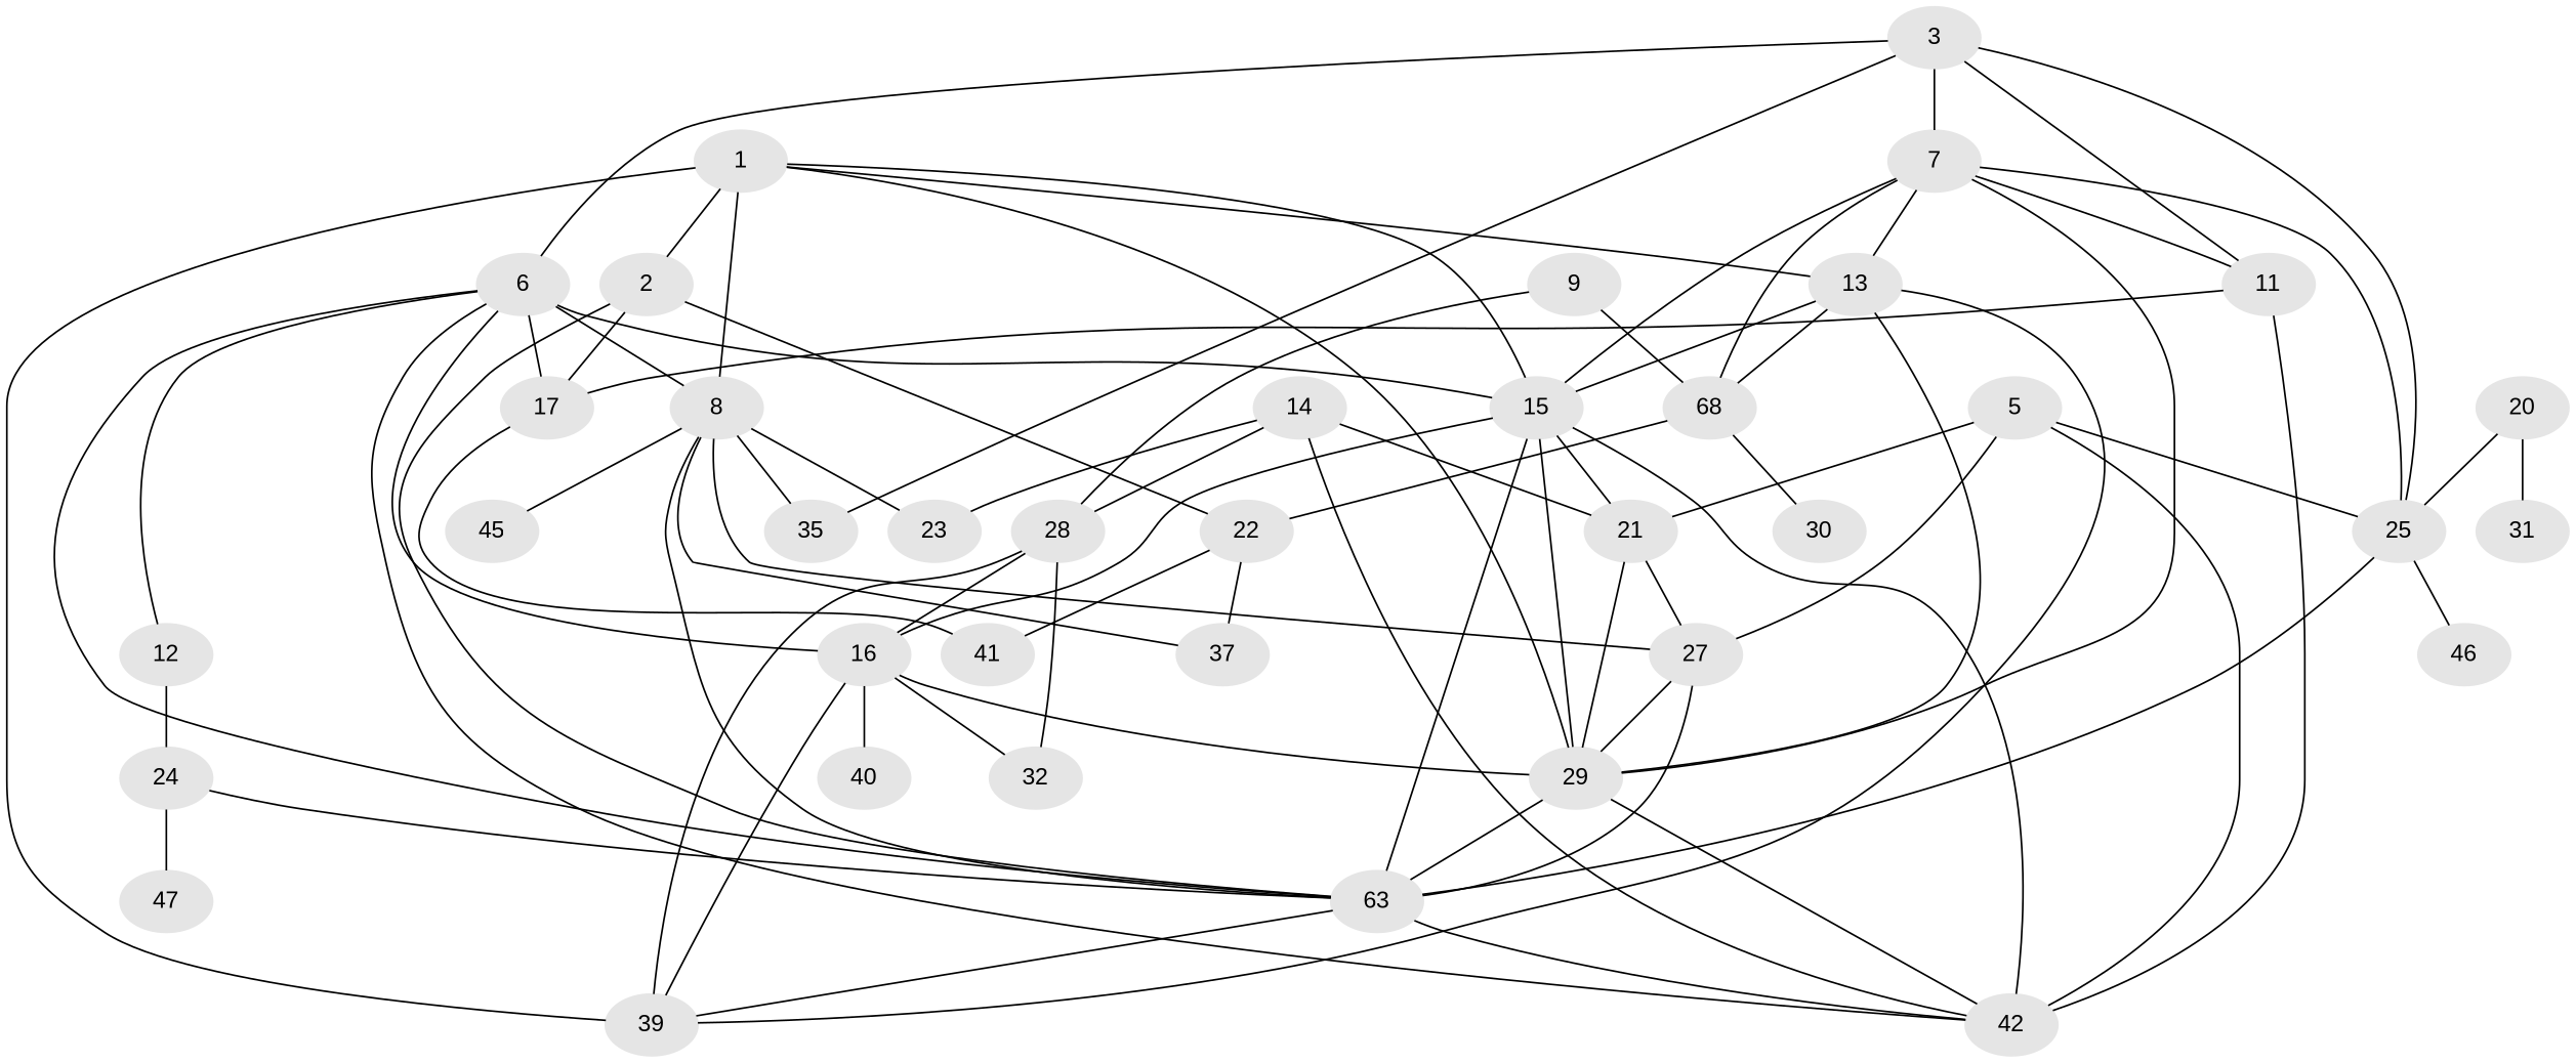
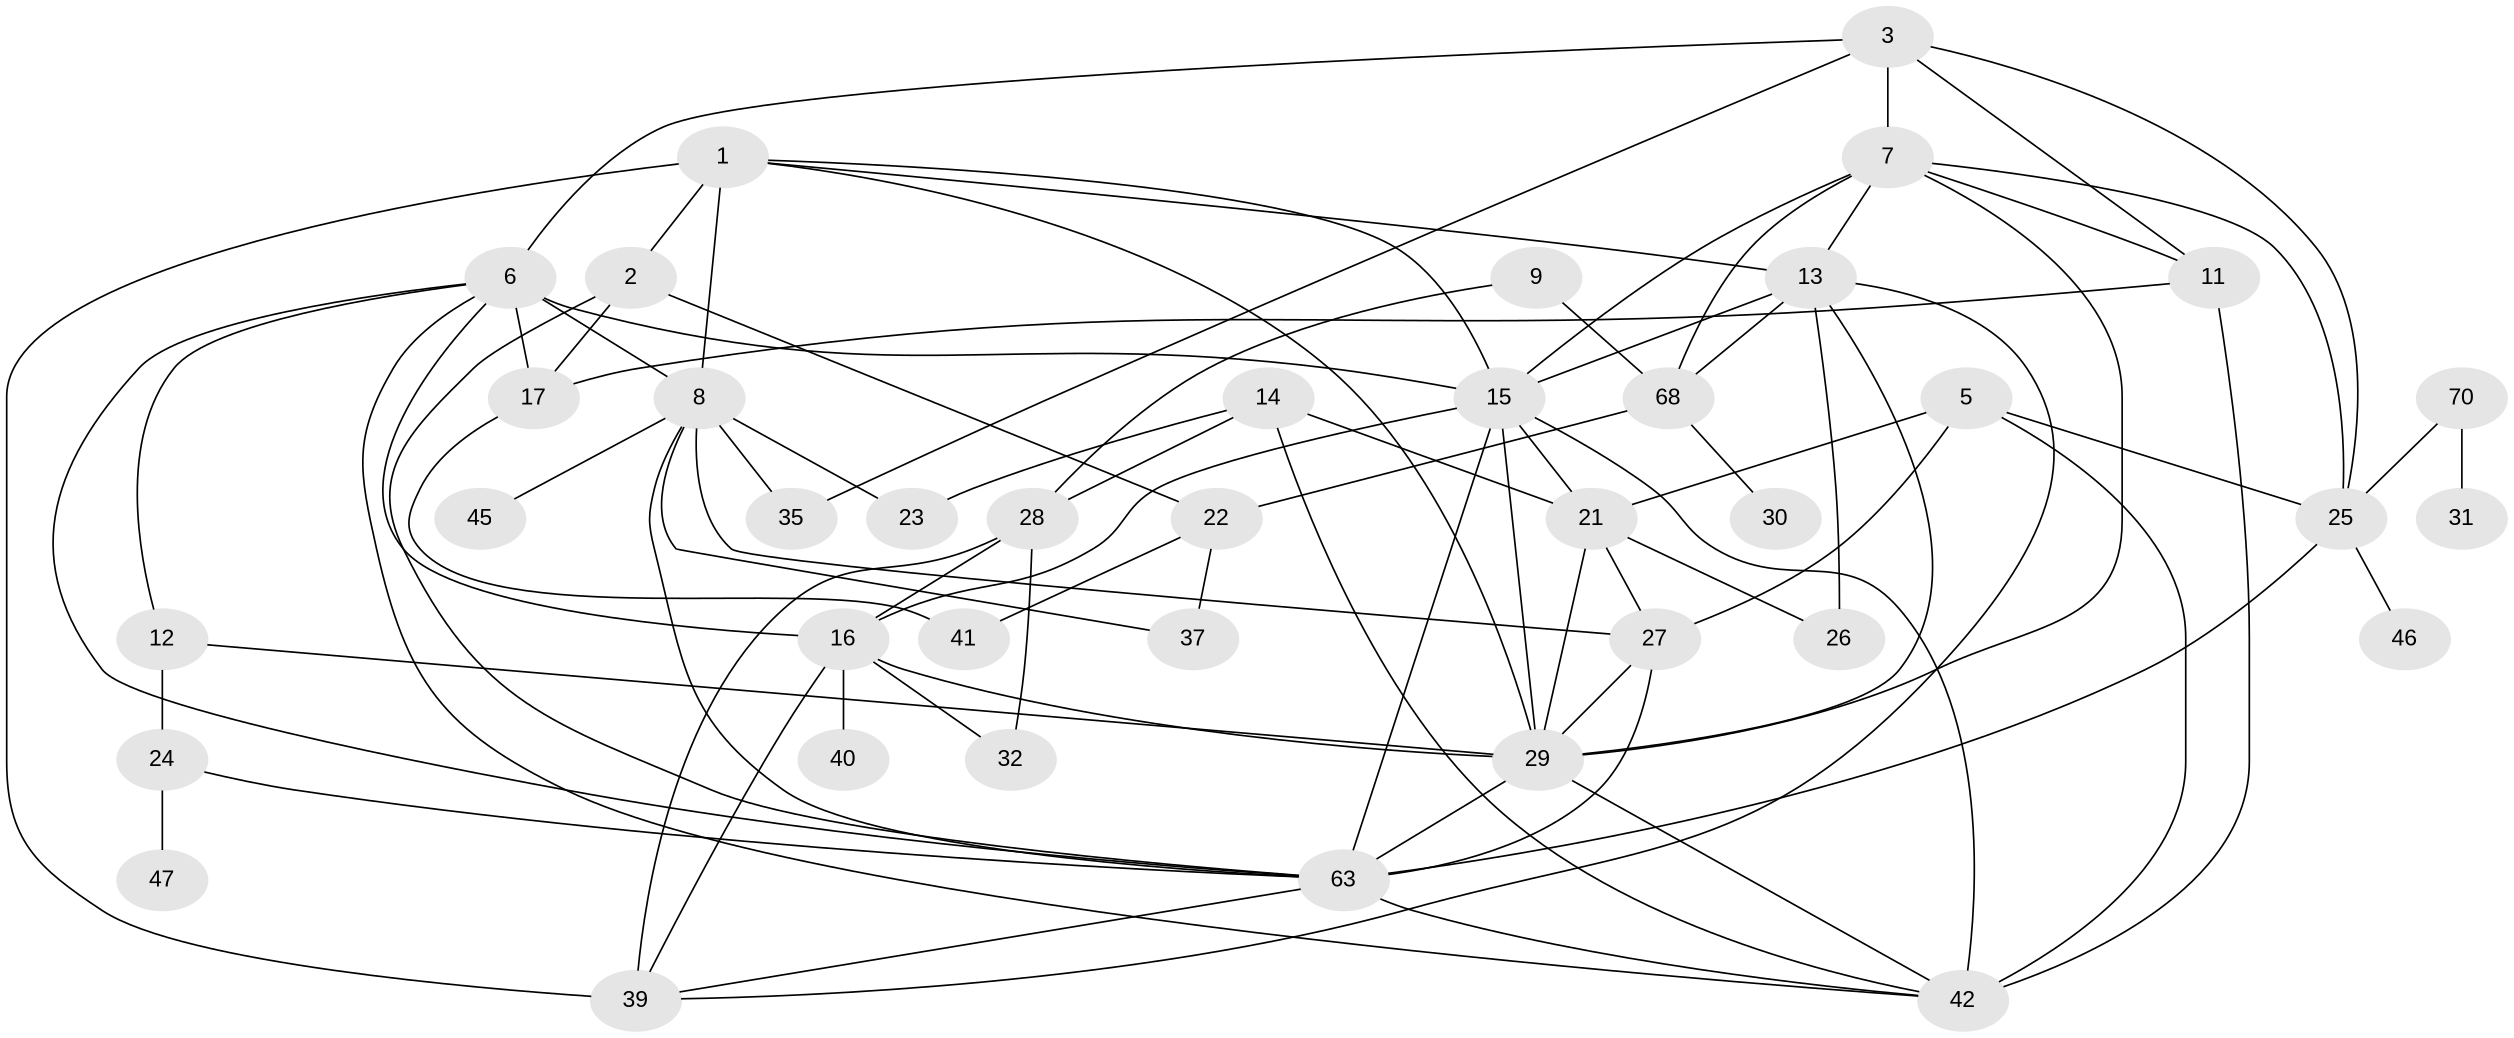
  graph {
    fontname="Liberation Sans"
    node [color=gray90 fontname="Liberation Sans" style=filled]
    edge [fontname="Liberation Sans" weight=1.0]
    1
    2
    8
    13
    15
    29
    39
    17
    22
    n10 [label=63]
    35
    27
    23
    37
    45
    n16 [label=68]
+   26
    21
    42
    16
    41
    3
    6
    7
    11
    25
    12
    46
    5
    24
    32
    40
    30
    9
    28
    n36 [label=14]
    47
-   20
+   20 [label=70]
    31
    1 -- 2
    1 -- 8 [weight=2.0]
    1 -- 13
    1 -- 15
    1 -- 29
    1 -- 39
    2 -- 17
    2 -- 22
    2 -- n10
    8 -- n10
    8 -- 35
    8 -- 27
    8 -- 23
    8 -- 37
    8 -- 45
    13 -- 15
    13 -- 29
    13 -- 39
    13 -- n16
+   13 -- 26 [weight=2.0]
    15 -- 29 [weight=2.0]
    15 -- n10
    15 -- 21
    15 -- 42
    15 -- 16
    29 -- n10
    29 -- 42
    17 -- 41
    22 -- 37
    22 -- 41
    n10 -- 39
    n10 -- 42
    27 -- 29
    27 -- n10 [weight=2.0]
    n16 -- 22
    n16 -- 30
    21 -- 29 [weight=2.0]
    21 -- 27
+   21 -- 26
    16 -- 29
    16 -- 39
    16 -- 32
    16 -- 40
    3 -- 35
    3 -- 6
    3 -- 7
    3 -- 11
    3 -- 25
    6 -- 8
    6 -- 15 [weight=2.0]
    6 -- 17
    6 -- n10
    6 -- 42
    6 -- 16
    6 -- 12
    7 -- 13
    7 -- 15
    7 -- 29
    7 -- n16
    7 -- 11
    7 -- 25
    11 -- 17
    11 -- 42
    25 -- n10
    25 -- 46
+   12 -- 29
    12 -- 24
    5 -- 27
    5 -- 21
    5 -- 42
    5 -- 25
    24 -- n10
    24 -- 47
    9 -- n16 [weight=2.0]
    9 -- 28 [weight=2.0]
    28 -- 39
    28 -- 16
    28 -- 32
    n36 -- 23
    n36 -- 21
    n36 -- 42
    n36 -- 28
    20 -- 25
    20 -- 31
  }
